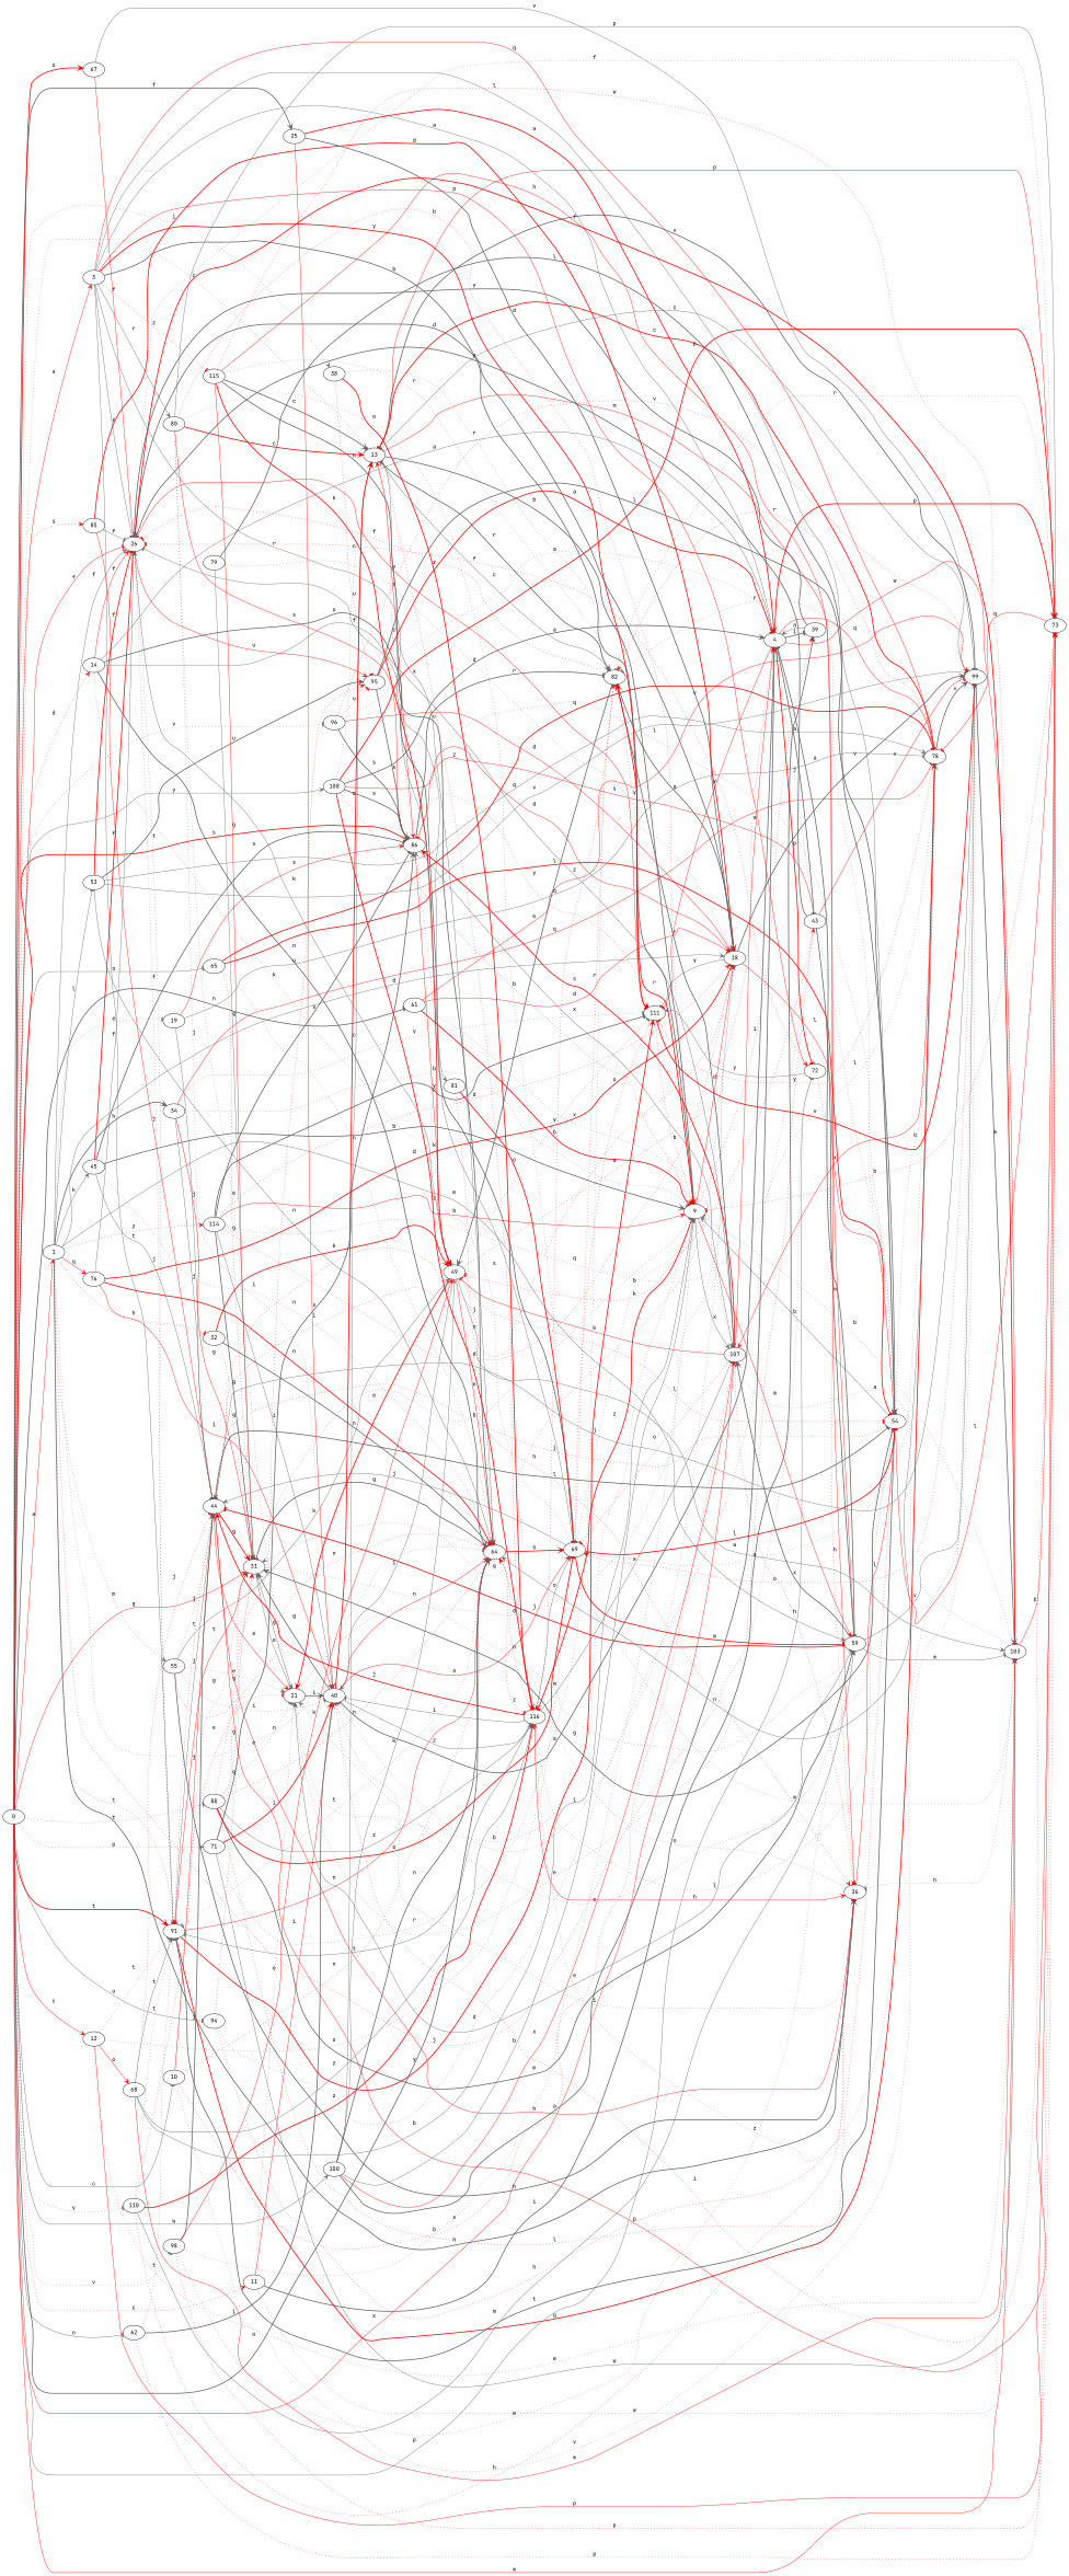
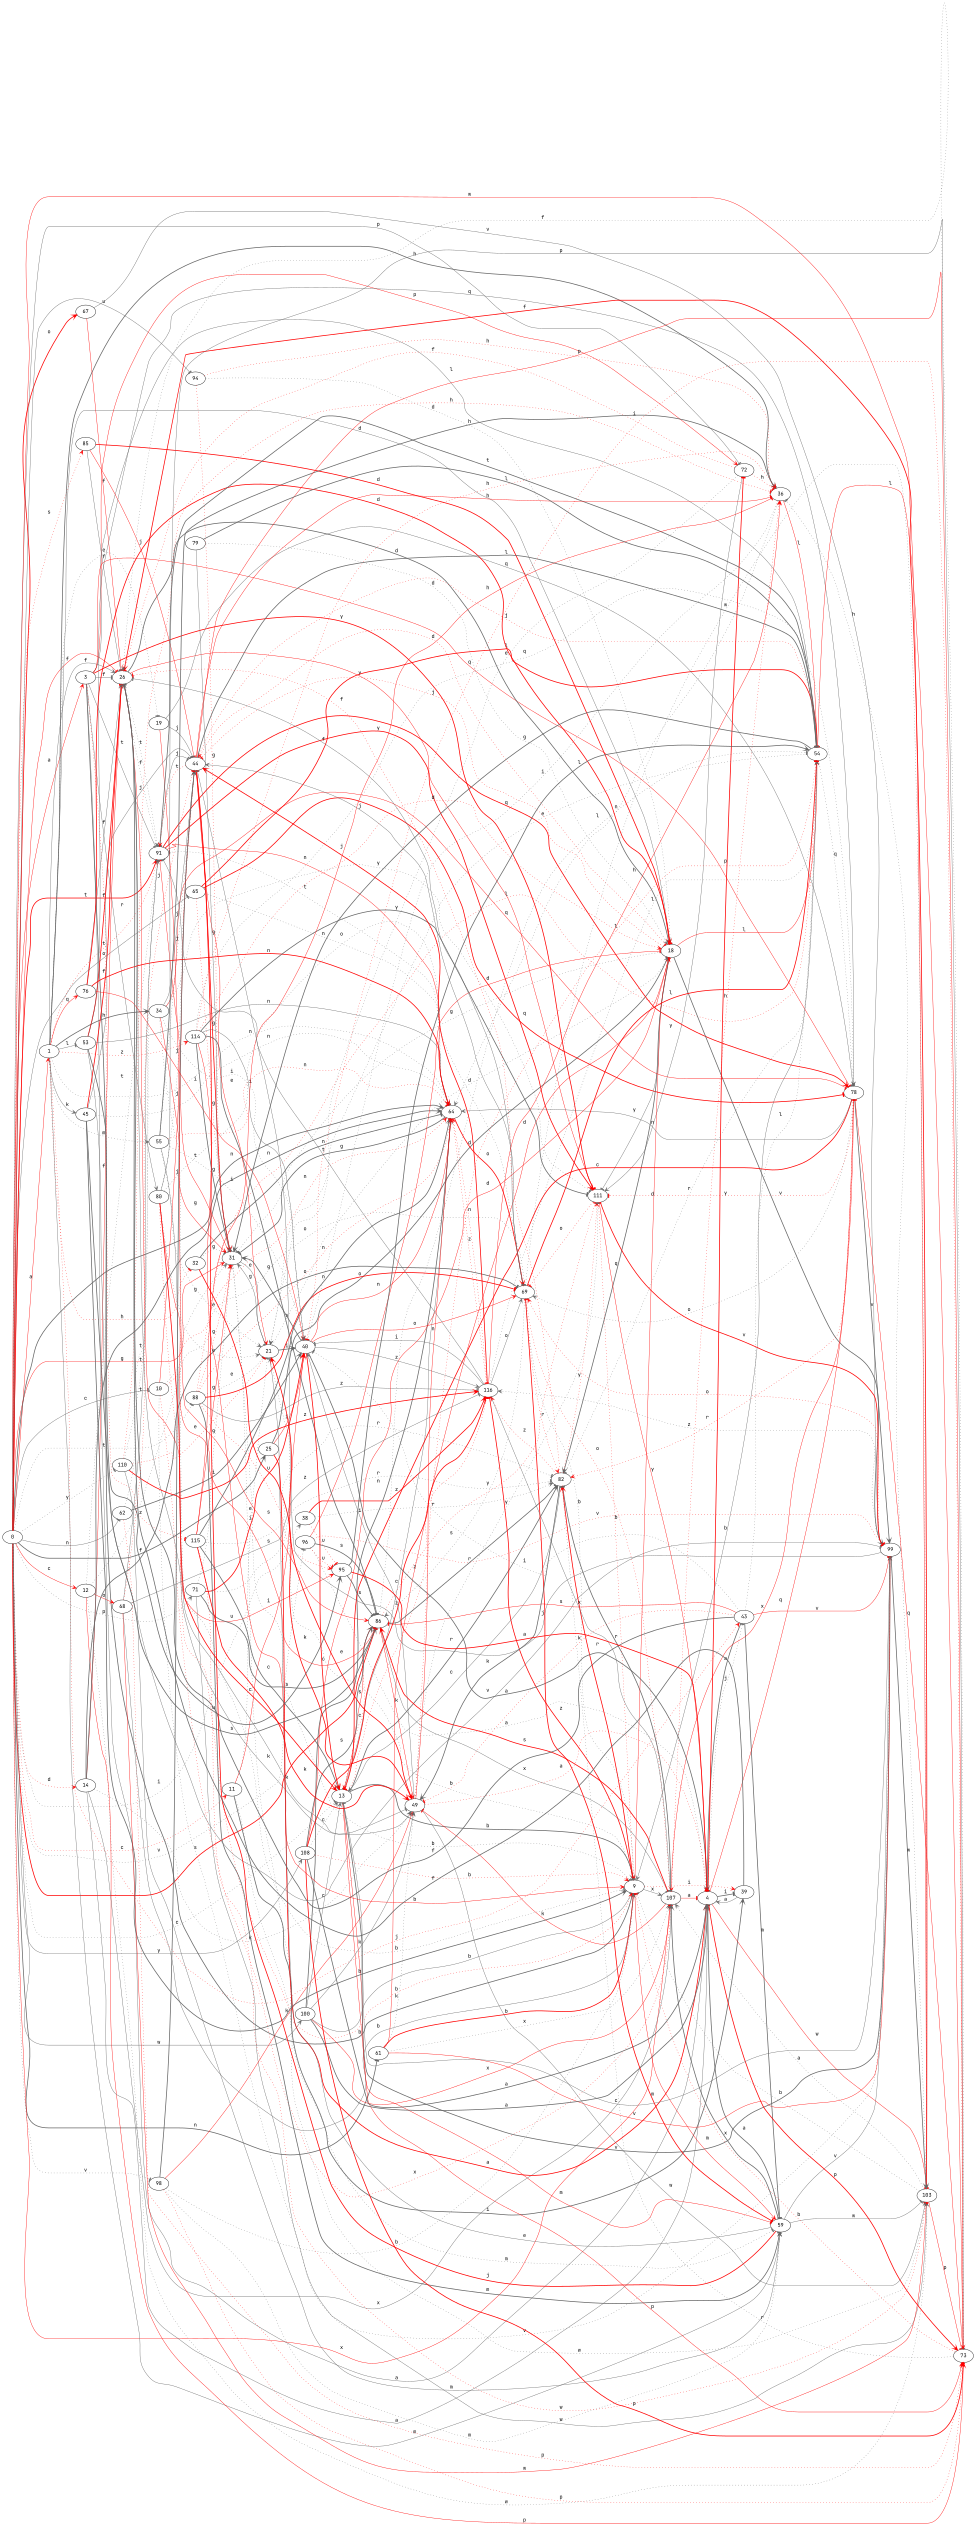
  strict digraph {
    fontname="JetBrains Mono"
    rankdir=LR
    node [fontname="JetBrains Mono"]
    edge [arrowhead=vee color=gray40 fontname="JetBrains Mono" style=dotted]
    0
    1
    3
    10
    11
    12
    13
    14
    25
    26
    31
    38
    61
    62
    64
    65
    67
    71
    72
    85
    86
    88
    91
    94
    96
    98
    100
    103
    107
    108
    110
    18
    19
    32
    34
    36
    43
    45
    53
    55
    59
    76
    114
    4
    9
    54
    78
    80
-   81
    111
    115
    44
    99
    39
    21
    40
    73
    68
    69
    82
    116
    49
    95
    79
    0 -> 1 [color=red label=a style=solid]
    0 -> 3 [color=red label=a style=solid]
    0 -> 10 [arrowhead=tee label=c style=solid]
    0 -> 11 [color=red label=c]
    0 -> 12 [color=red label=c style=solid]
    0 -> 13 [arrowhead=tee label=c]
    0 -> 14 [color=red label=d]
    0 -> 25 [label=f style=bold]
    0 -> 26 [arrowhead=tee color=red label=f style=solid]
    0 -> 31 [color=red label=g style=solid]
    0 -> 38 [label=i]
    0 -> 61 [arrowhead=tee label=n style=bold]
    0 -> 62 [arrowhead=tee label=n style=solid]
    0 -> 64 [label=n style=bold]
    0 -> 65 [arrowhead=tee label=o style=solid]
    0 -> 67 [color=red label=o style=bold]
    0 -> 71 [label=p]
    0 -> 72 [arrowhead=tee label=p style=solid]
    0 -> 85 [color=red label=s]
    0 -> 86 [arrowhead=tee color=red label=s style=bold]
    0 -> 88 [arrowhead=tee label=t]
    0 -> 91 [color=red label=t style=bold]
    0 -> 94 [arrowhead=tee label=u style=solid]
    0 -> 96 [arrowhead=tee label=v]
    0 -> 98 [arrowhead=tee label=v]
    0 -> 100 [label=w style=solid]
    0 -> 103 [arrowhead=tee color=red label=w style=solid]
    0 -> 107 [color=red label=x style=solid]
    0 -> 108 [label=y style=solid]
    0 -> 110 [arrowhead=tee label=y]
    1 -> 26 [label=f style=solid]
    1 -> 64 [arrowhead=tee label=n]
    1 -> 91 [arrowhead=tee color=red label=t]
    1 -> 18 [label=d style=solid]
    1 -> 19 [arrowhead=tee label=e]
    1 -> 32 [arrowhead=tee color=red label=h]
    1 -> 34 [label=h style=bold]
    1 -> 36 [arrowhead=tee label=h style=bold]
    1 -> 43 [color=red label=j]
    1 -> 45 [label=k style=solid]
    1 -> 53 [arrowhead=tee label=l style=solid]
    1 -> 55 [label=m]
    1 -> 59 [label=m style=solid]
    1 -> 76 [color=red label=q style=solid]
    1 -> 114 [color=red label=z]
    3 -> 26 [arrowhead=tee label=f style=solid]
    3 -> 72 [color=red label=p style=solid]
    3 -> 91 [arrowhead=tee label=t style=solid]
    3 -> 4 [label=a style=solid]
    3 -> 9 [arrowhead=tee label=b style=bold]
    3 -> 54 [arrowhead=tee label=l style=solid]
    3 -> 78 [arrowhead=tee color=red label=q style=solid]
    3 -> 80 [label=r style=solid]
-   3 -> 81 [label=r style=solid]
    3 -> 111 [arrowhead=tee color=red label=y style=bold]
    3 -> 115 [arrowhead=tee color=red label=z]
    10 -> 31 [label=g]
    10 -> 64 [color=red label=n]
    10 -> 107 [arrowhead=tee color=red label=x]
    10 -> 44 [color=red label=j style=solid]
    10 -> 99 [arrowhead=tee label=v]
    11 -> 103 [arrowhead=tee label=w]
    11 -> 39 [label=i style=bold]
    11 -> 21 [arrowhead=tee label=e]
    11 -> 40 [color=red label=i style=solid]
    12 -> 91 [arrowhead=tee label=t]
    12 -> 103 [label=w]
    12 -> 73 [color=red label=p style=solid]
    12 -> 68 [color=red label=o style=solid]
    12 -> 69 [arrowhead=tee label=o]
    13 -> 86 [color=red label=s style=solid]
    13 -> 59 [arrowhead=tee color=red label=m style=solid]
    13 -> 9 [label=b style=bold]
    13 -> 99 [arrowhead=tee label=v style=bold]
    13 -> 73 [color=red label=p style=solid]
    13 -> 82 [label=r style=bold]
    13 -> 116 [arrowhead=tee color=red label=z]
    14 -> 26 [color=red label=f style=solid]
    14 -> 64 [label=n style=bold]
    14 -> 107 [label=x style=solid]
    14 -> 4 [label=a style=solid]
    14 -> 69 [arrowhead=tee label=o style=bold]
    14 -> 49 [label=k]
    25 -> 18 [arrowhead=tee label=d style=bold]
    25 -> 4 [color=red label=a style=bold]
    25 -> 40 [color=red label=i style=solid]
    26 -> 91 [label=t]
    26 -> 18 [label=d style=bold]
    26 -> 111 [arrowhead=tee color=red label=y style=solid]
    26 -> 49 [arrowhead=tee label=k style=solid]
    26 -> 95 [color=red label=u style=solid]
    31 -> 91 [arrowhead=tee color=red label=t style=solid]
    31 -> 59 [arrowhead=tee label=m]
    31 -> 9 [arrowhead=tee label=b]
    31 -> 21 [arrowhead=tee label=e style=solid]
    38 -> 82 [label=r]
    38 -> 116 [color=red label=z style=bold]
    38 -> 95 [arrowhead=tee color=red label=u]
    61 -> 107 [label=x]
    61 -> 18 [arrowhead=tee color=red label=d style=solid]
    61 -> 9 [arrowhead=tee color=red label=b style=bold]
    61 -> 99 [color=red label=v style=solid]
    61 -> 49 [label=k]
    62 -> 91 [arrowhead=tee label=t]
    62 -> 40 [label=i style=bold]
    62 -> 73 [color=red label=p]
    64 -> 13 [arrowhead=tee label=c style=solid]
    64 -> 31 [arrowhead=tee label=g style=bold]
    64 -> 91 [arrowhead=tee label=t]
    64 -> 69 [color=red label=o style=bold]
    64 -> 116 [arrowhead=tee color=red label=z]
    65 -> 31 [color=red label=g]
    65 -> 64 [label=n]
    65 -> 54 [arrowhead=tee color=red label=l style=bold]
    65 -> 78 [arrowhead=tee color=red label=q style=bold]
    67 -> 26 [arrowhead=tee color=red label=f style=solid]
    67 -> 99 [arrowhead=tee label=v style=solid]
    71 -> 31 [label=g]
    71 -> 86 [label=s style=bold]
    71 -> 103 [label=w style=solid]
    71 -> 40 [color=red label=i style=bold]
    71 -> 82 [arrowhead=tee label=r]
    72 -> 26 [arrowhead=tee color=red label=f]
    72 -> 36 [arrowhead=tee color=red label=h]
    72 -> 111 [label=y style=solid]
    72 -> 21 [label=e]
    85 -> 26 [arrowhead=tee label=f style=solid]
    85 -> 18 [color=red label=d style=bold]
    85 -> 44 [arrowhead=tee color=red label=j style=solid]
    86 -> 13 [color=red label=c]
    86 -> 107 [arrowhead=tee label=x style=solid]
    86 -> 54 [arrowhead=tee label=l]
    86 -> 111 [arrowhead=tee color=red label=y]
    86 -> 82 [arrowhead=tee label=r style=bold]
    86 -> 49 [color=red label=k style=solid]
    88 -> 31 [color=red label=g]
    88 -> 64 [arrowhead=tee color=red label=n]
    88 -> 59 [arrowhead=tee label=m style=bold]
    88 -> 54 [arrowhead=tee color=red label=l]
    88 -> 21 [arrowhead=tee label=e]
    88 -> 69 [arrowhead=tee color=red label=o style=bold]
    88 -> 116 [arrowhead=tee label=z style=solid]
    88 -> 95 [color=red label=u]
    91 -> 26 [label=f]
    91 -> 64 [arrowhead=tee color=red label=n style=solid]
    91 -> 78 [color=red label=q style=bold]
    91 -> 111 [color=red label=y style=bold]
    91 -> 44 [arrowhead=tee label=j style=solid]
    94 -> 31 [color=red label=g]
    94 -> 18 [arrowhead=tee label=d]
    94 -> 36 [color=red label=h]
    96 -> 86 [arrowhead=tee label=s style=bold]
    96 -> 18 [arrowhead=tee color=red label=d style=solid]
    96 -> 4 [label=a]
    96 -> 99 [arrowhead=tee color=red label=v]
    96 -> 95 [arrowhead=tee color=red label=u]
    98 -> 59 [label=m]
    98 -> 9 [label=b]
    98 -> 44 [label=j style=bold]
    98 -> 73 [arrowhead=tee color=red label=p]
    98 -> 49 [color=red label=k style=solid]
    100 -> 13 [label=c style=solid]
    100 -> 64 [label=n style=bold]
    100 -> 107 [arrowhead=tee color=red label=x style=solid]
    100 -> 4 [label=a style=bold]
    100 -> 9 [arrowhead=tee label=b style=solid]
    100 -> 49 [label=k style=solid]
    103 -> 26 [color=red label=f style=bold]
    103 -> 107 [label=a]
    103 -> 36 [arrowhead=tee label=h]
    103 -> 9 [arrowhead=tee label=b]
    103 -> 73 [arrowhead=tee color=red label=p style=solid]
    107 -> 86 [color=red label=s style=bold]
    107 -> 36 [color=red label=h]
    107 -> 4 [arrowhead=tee color=red label=a style=solid]
    107 -> 69 [arrowhead=tee color=red label=o]
    107 -> 82 [arrowhead=tee label=r style=bold]
    107 -> 49 [arrowhead=tee color=red label=k style=solid]
    108 -> 13 [label=c]
    108 -> 86 [label=s style=bold]
    108 -> 18 [color=red label=d style=solid]
    108 -> 4 [label=a style=bold]
    108 -> 9 [color=red label=b]
    108 -> 73 [color=red label=p style=bold]
    108 -> 116 [arrowhead=tee color=red label=z style=bold]
    110 -> 91 [arrowhead=tee label=t]
    110 -> 36 [arrowhead=tee color=red label=h]
    110 -> 59 [label=m style=solid]
    110 -> 21 [arrowhead=tee color=red label=e]
    110 -> 116 [color=red label=z style=bold]
-   18 -> 31 [label=g]
+   18 -> 31 [arrowhead=tee label=g]
    18 -> 54 [color=red label=l style=solid]
    18 -> 111 [arrowhead=tee label=y style=solid]
    18 -> 44 [arrowhead=tee color=red label=j]
    18 -> 99 [label=v style=bold]
    18 -> 82 [label=q style=bold]
    19 -> 86 [color=red label=s style=solid]
    19 -> 78 [arrowhead=tee label=q style=solid]
    19 -> 44 [arrowhead=tee label=j style=solid]
    32 -> 31 [arrowhead=tee label=g]
    32 -> 64 [arrowhead=tee label=n style=bold]
    32 -> 49 [color=red label=k style=bold]
    34 -> 31 [color=red label=g style=solid]
    34 -> 9 [arrowhead=tee label=b]
    34 -> 78 [arrowhead=tee color=red label=q style=solid]
    34 -> 111 [arrowhead=tee label=y]
    34 -> 44 [arrowhead=tee label=j style=solid]
    34 -> 40 [label=i]
    36 -> 64 [label=n]
    36 -> 54 [arrowhead=tee color=red label=l style=solid]
    36 -> 40 [arrowhead=tee label=i]
    43 -> 26 [arrowhead=tee label=f style=bold]
    43 -> 86 [arrowhead=tee color=red label=s style=solid]
    43 -> 59 [arrowhead=tee label=m style=bold]
    43 -> 4 [arrowhead=tee label=a style=bold]
    43 -> 54 [label=l]
    43 -> 99 [arrowhead=tee color=red label=v style=solid]
    43 -> 40 [arrowhead=tee label=i]
    43 -> 49 [arrowhead=tee color=red label=k]
    45 -> 26 [arrowhead=tee color=red label=f style=bold]
    45 -> 64 [arrowhead=tee label=n]
    45 -> 86 [arrowhead=tee label=s style=bold]
    45 -> 9 [label=b style=bold]
    45 -> 44 [arrowhead=tee label=j style=solid]
    53 -> 26 [arrowhead=tee color=red label=f style=bold]
    53 -> 64 [label=n style=solid]
    53 -> 78 [label=q style=solid]
    53 -> 99 [arrowhead=tee label=v style=solid]
    53 -> 95 [label=u style=bold]
    55 -> 64 [arrowhead=tee color=red label=n]
    55 -> 36 [label=h style=bold]
    55 -> 44 [label=j]
    55 -> 21 [label=e]
    55 -> 40 [arrowhead=tee label=i]
    55 -> 49 [label=k style=solid]
    59 -> 103 [arrowhead=tee label=w style=solid]
    59 -> 107 [label=x style=bold]
    59 -> 4 [arrowhead=tee label=a style=bold]
    59 -> 44 [arrowhead=tee color=red label=j style=bold]
    59 -> 99 [label=v style=solid]
    59 -> 21 [label=e style=solid]
    76 -> 26 [label=f style=solid]
    76 -> 64 [color=red label=n style=bold]
    76 -> 18 [arrowhead=tee color=red label=d style=bold]
    76 -> 40 [color=red label=i style=solid]
    114 -> 31 [arrowhead=tee label=g style=bold]
    114 -> 86 [arrowhead=tee label=s style=bold]
    114 -> 18 [color=red label=d]
    114 -> 36 [color=red label=h]
    114 -> 9 [color=red label=b style=solid]
    114 -> 78 [label=q]
    114 -> 111 [arrowhead=tee label=y style=bold]
    114 -> 40 [label=i style=solid]
    4 -> 72 [arrowhead=tee color=red label=p style=bold]
    4 -> 103 [arrowhead=tee color=red label=w style=solid]
    4 -> 43 [arrowhead=tee label=j]
    4 -> 78 [arrowhead=tee color=red label=q style=solid]
    4 -> 111 [arrowhead=tee color=red label=y style=solid]
    4 -> 39 [arrowhead=tee label=i style=bold]
    4 -> 73 [color=red label=p style=bold]
    9 -> 107 [label=x style=solid]
    9 -> 18 [color=red label=d style=solid]
    9 -> 59 [color=red label=m style=solid]
    9 -> 39 [color=red label=i]
    9 -> 82 [color=red label=r style=bold]
    9 -> 116 [arrowhead=tee color=red label=z style=bold]
    54 -> 31 [label=g style=bold]
    54 -> 91 [arrowhead=tee label=t style=bold]
    54 -> 9 [label=b style=solid]
    54 -> 78 [arrowhead=tee label=q]
    54 -> 44 [color=red label=j]
    54 -> 21 [label=e]
    54 -> 82 [arrowhead=tee label=r]
    78 -> 13 [arrowhead=tee color=red label=c style=bold]
    78 -> 64 [label=n style=solid]
    78 -> 107 [color=red label=x style=solid]
    78 -> 111 [arrowhead=tee color=red label=y]
    78 -> 99 [label=v style=bold]
    78 -> 69 [label=o]
    78 -> 82 [color=red label=r]
    80 -> 13 [color=red label=c style=bold]
    80 -> 86 [arrowhead=tee color=red label=s style=solid]
    80 -> 9 [color=red label=b]
    80 -> 44 [arrowhead=tee label=j]
    80 -> 21 [label=e]
    80 -> 73 [arrowhead=tee label=p style=solid]
    80 -> 69 [arrowhead=tee label=o]
-   81 -> 64 [color=red label=n]
-   81 -> 69 [arrowhead=tee color=red label=o style=bold]
    111 -> 9 [color=red label=b]
    111 -> 99 [arrowhead=tee color=red label=v style=bold]
    111 -> 69 [arrowhead=tee color=red label=o]
    115 -> 13 [label=c style=bold]
    115 -> 31 [arrowhead=tee color=red label=g style=solid]
    115 -> 64 [label=n style=bold]
    115 -> 103 [arrowhead=tee color=red label=w]
    115 -> 36 [arrowhead=tee color=red label=h style=solid]
    115 -> 82 [arrowhead=tee label=r]
    115 -> 49 [color=red label=k style=bold]
    44 -> 31 [color=red label=g style=bold]
    44 -> 91 [color=red label=t]
    44 -> 18 [arrowhead=tee color=red label=d]
    44 -> 36 [arrowhead=tee color=red label=h style=solid]
    44 -> 54 [arrowhead=tee label=l style=bold]
    44 -> 21 [color=red label=e style=solid]
    44 -> 73 [color=red label=p style=solid]
    99 -> 13 [arrowhead=tee label=c style=solid]
    99 -> 103 [label=w style=bold]
    99 -> 44 [arrowhead=tee label=j style=solid]
    99 -> 69 [color=red label=o]
    99 -> 116 [label=z]
    39 -> 26 [arrowhead=tee label=f style=bold]
    39 -> 4 [label=a style=solid]
    21 -> 31 [label=g style=solid]
    21 -> 18 [label=d]
    21 -> 9 [arrowhead=tee label=b]
    21 -> 40 [label=i style=bold]
    40 -> 13 [color=red label=c style=bold]
    40 -> 31 [label=g style=bold]
    40 -> 64 [color=red label=n style=solid]
    40 -> 4 [label=a style=bold]
    40 -> 69 [color=red label=o style=solid]
    40 -> 116 [label=z style=solid]
    73 -> 26 [label=f]
    73 -> 9 [arrowhead=tee color=red label=b]
    73 -> 54 [arrowhead=tee color=red label=l style=solid]
    73 -> 78 [arrowhead=tee color=red label=q style=solid]
    73 -> 40 [arrowhead=tee color=red label=i]
    73 -> 82 [arrowhead=tee label=r]
    68 -> 91 [label=t style=solid]
    68 -> 103 [arrowhead=tee color=red label=w style=solid]
    68 -> 9 [label=b style=solid]
    68 -> 44 [arrowhead=tee color=red label=j]
    68 -> 116 [arrowhead=tee label=z style=solid]
    69 -> 26 [arrowhead=tee label=f style=solid]
    69 -> 86 [label=s]
    69 -> 103 [label=w]
    69 -> 59 [arrowhead=tee color=red label=m style=bold]
    69 -> 9 [arrowhead=tee label=b]
    69 -> 54 [arrowhead=tee color=red label=l style=bold]
    69 -> 44 [label=j style=solid]
    69 -> 82 [color=red label=r]
    82 -> 13 [label=c style=solid]
    82 -> 26 [arrowhead=tee color=red label=f]
    82 -> 111 [color=red label=y]
    82 -> 116 [color=red label=z]
    82 -> 49 [label=k style=bold]
    116 -> 64 [color=red label=n]
    116 -> 91 [arrowhead=tee label=t style=solid]
    116 -> 107 [arrowhead=tee label=x style=solid]
    116 -> 36 [color=red label=h style=solid]
    116 -> 54 [label=l]
    116 -> 44 [color=red label=j style=bold]
    116 -> 40 [arrowhead=tee label=i style=solid]
    116 -> 69 [label=o style=solid]
    49 -> 64 [arrowhead=tee color=red label=n style=solid]
    49 -> 103 [label=w style=solid]
    49 -> 4 [color=red label=a]
    49 -> 54 [arrowhead=tee color=red label=l]
    49 -> 111 [arrowhead=tee label=y]
    49 -> 21 [color=red label=e style=bold]
    49 -> 40 [label=i style=solid]
    95 -> 86 [arrowhead=tee label=s style=bold]
    95 -> 4 [arrowhead=tee color=red label=a style=bold]
    95 -> 54 [label=l style=bold]
    79 -> 31 [label=g style=solid]
    79 -> 18 [label=d]
    79 -> 54 [arrowhead=tee label=l style=bold]
  }
